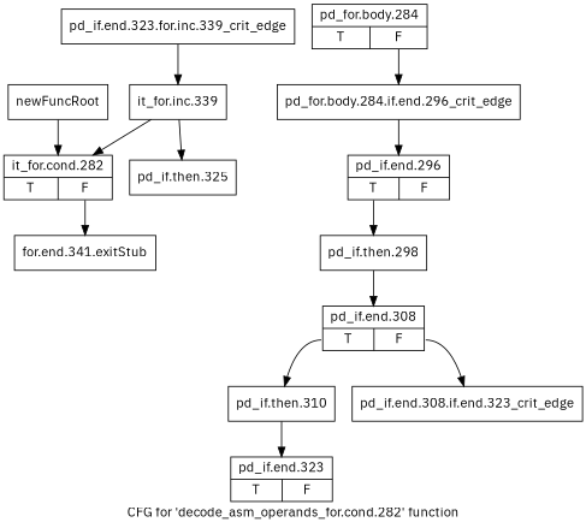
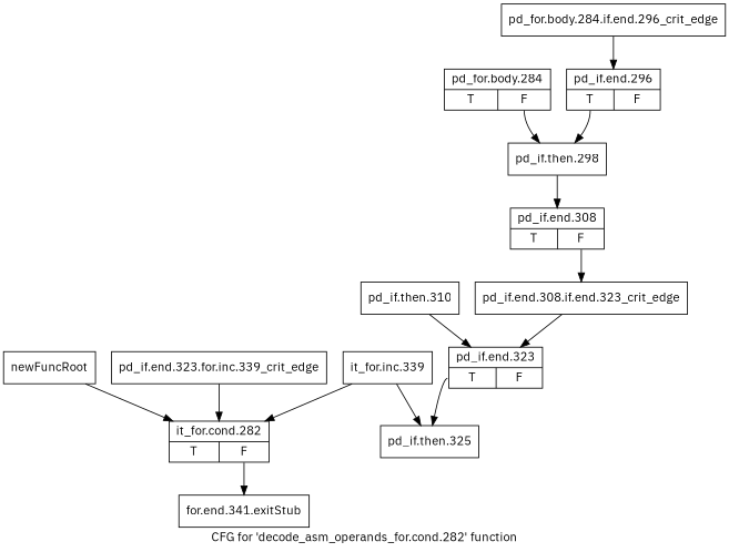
  digraph {
    fontname="IBM Plex Sans"
    label="CFG for 'decode_asm_operands_for.cond.282' function"
    node [fontname="IBM Plex Sans" shape=record]
    edge [fontname="IBM Plex Sans"]
    n1 [label="{newFuncRoot}"]
    n2 [label="{it_for.cond.282|{<s0>T|<s1>F}}"]
    n3 [label="{for.end.341.exitStub}"]
    n4 [label="{pd_for.body.284|{<s0>T|<s1>F}}"]
    n5 [label="{pd_for.body.284.if.end.296_crit_edge}"]
    n6 [label="{pd_if.end.296|{<s0>T|<s1>F}}"]
    n7 [label="{pd_if.then.298}"]
    n8 [label="{pd_if.end.308|{<s0>T|<s1>F}}"]
    n9 [label="{pd_if.then.310}"]
    n10 [label="{pd_if.end.308.if.end.323_crit_edge}"]
    n11 [label="{pd_if.end.323|{<s0>T|<s1>F}}"]
    n12 [label="{pd_if.then.325}"]
    n13 [label="{pd_if.end.323.for.inc.339_crit_edge}"]
    n14 [label="{it_for.inc.339}"]
    n1 -> n2
    n2 -> n3 [tailport=s1]
-   n4 -> n5 [tailport=s1]
+   n4 -> n7 [tailport=s1]
    n5 -> n6
    n6 -> n7 [tailport=s0]
    n7 -> n8
-   n8 -> n9 [tailport=s0]
    n8 -> n10 [tailport=s1]
    n9 -> n11
-   n13 -> n14
+   n10 -> n11
+   n11 -> n12 [tailport=s0]
+   n13 -> n2
    n14 -> n2
    n14 -> n12
  }
